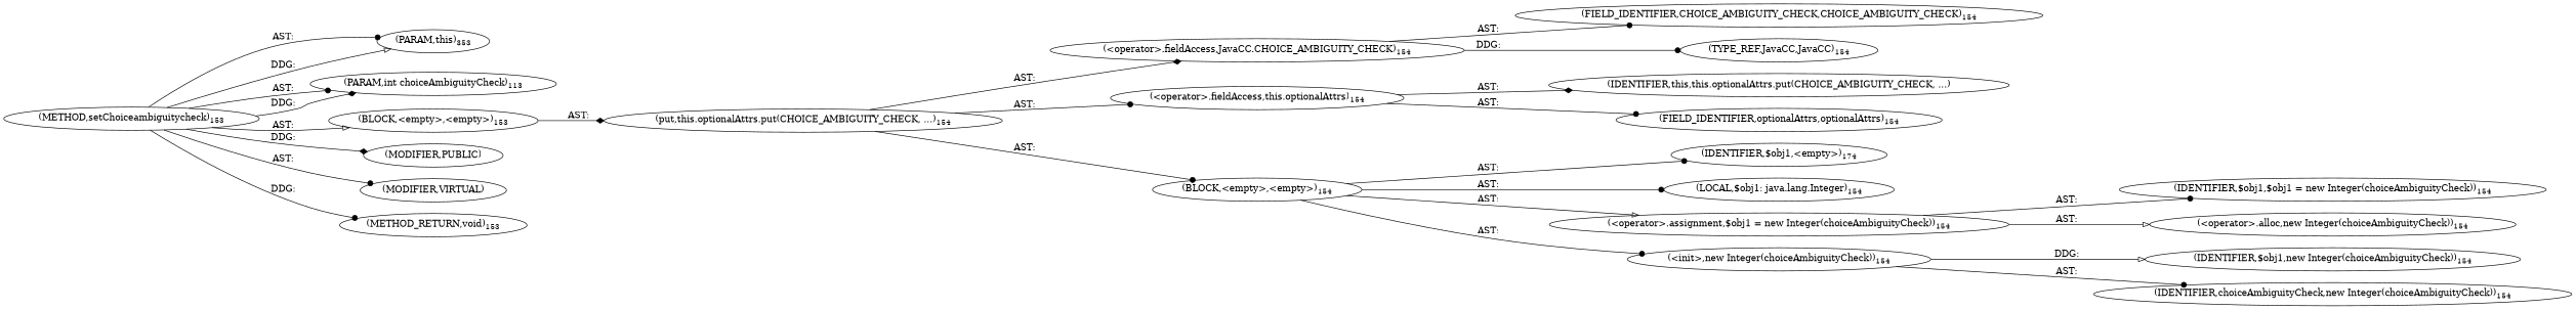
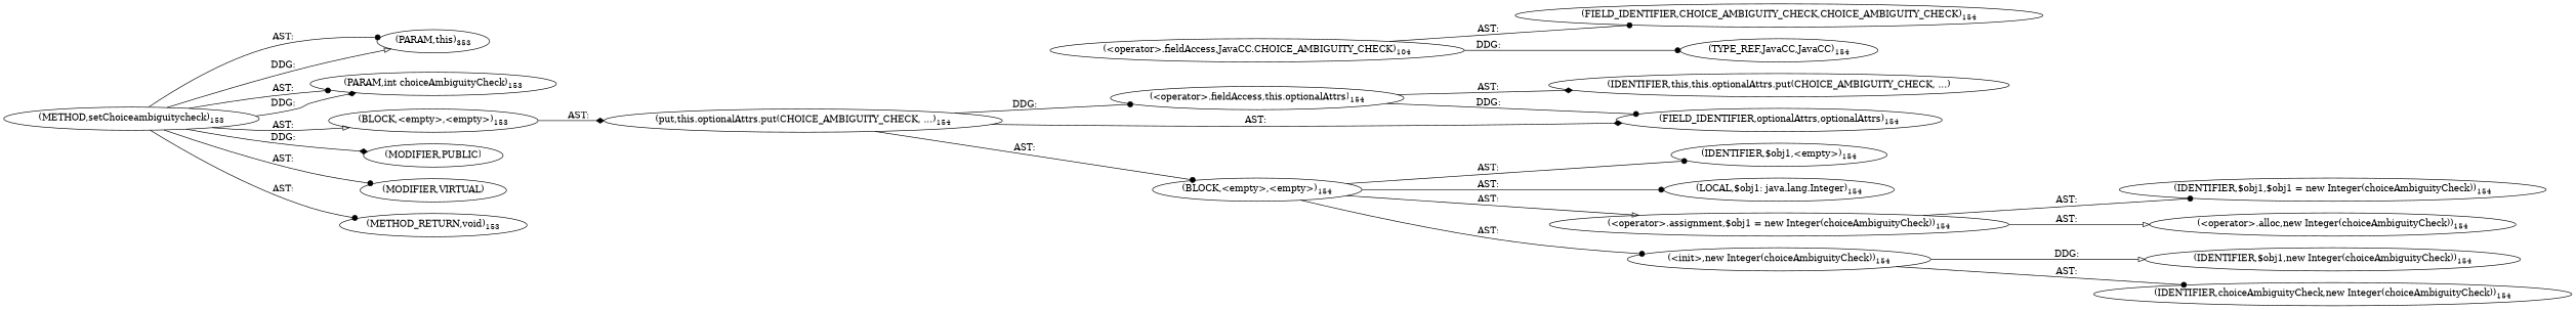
  digraph {
    rankdir=LR
    edge [arrowhead=dot]
    n1 [label=<(METHOD,setChoiceambiguitycheck)<SUB>153</SUB>>]
    n2 [label=<(PARAM,this)<SUB>353</SUB>>]
-   n3 [label=<(PARAM,int choiceAmbiguityCheck)<SUB>113</SUB>>]
+   n3 [label=<(PARAM,int choiceAmbiguityCheck)<SUB>153</SUB>>]
    n4 [label=<(BLOCK,&lt;empty&gt;,&lt;empty&gt;)<SUB>153</SUB>>]
    n5 [label=<(MODIFIER,PUBLIC)>]
    n6 [label=<(MODIFIER,VIRTUAL)>]
    n7 [label=<(METHOD_RETURN,void)<SUB>153</SUB>>]
    n8 [label=<(put,this.optionalAttrs.put(CHOICE_AMBIGUITY_CHECK, ...)<SUB>154</SUB>>]
    n9 [label=<(&lt;operator&gt;.fieldAccess,this.optionalAttrs)<SUB>154</SUB>>]
-   n10 [label=<(&lt;operator&gt;.fieldAccess,JavaCC.CHOICE_AMBIGUITY_CHECK)<SUB>154</SUB>>]
+   n10 [label=<(&lt;operator&gt;.fieldAccess,JavaCC.CHOICE_AMBIGUITY_CHECK)<SUB>104</SUB>>]
    n11 [label=<(BLOCK,&lt;empty&gt;,&lt;empty&gt;)<SUB>154</SUB>>]
    n12 [label=<(IDENTIFIER,this,this.optionalAttrs.put(CHOICE_AMBIGUITY_CHECK, ...)>]
    n13 [label=<(FIELD_IDENTIFIER,optionalAttrs,optionalAttrs)<SUB>154</SUB>>]
    n14 [label=<(TYPE_REF,JavaCC,JavaCC)<SUB>154</SUB>>]
    n15 [label=<(FIELD_IDENTIFIER,CHOICE_AMBIGUITY_CHECK,CHOICE_AMBIGUITY_CHECK)<SUB>154</SUB>>]
    n16 [label=<(LOCAL,$obj1: java.lang.Integer)<SUB>154</SUB>>]
    n17 [label=<(&lt;operator&gt;.assignment,$obj1 = new Integer(choiceAmbiguityCheck))<SUB>154</SUB>>]
    n18 [label=<(&lt;init&gt;,new Integer(choiceAmbiguityCheck))<SUB>154</SUB>>]
-   n19 [label=<(IDENTIFIER,$obj1,&lt;empty&gt;)<SUB>174</SUB>>]
+   n19 [label=<(IDENTIFIER,$obj1,&lt;empty&gt;)<SUB>154</SUB>>]
    n20 [label=<(IDENTIFIER,$obj1,$obj1 = new Integer(choiceAmbiguityCheck))<SUB>154</SUB>>]
    n21 [label=<(&lt;operator&gt;.alloc,new Integer(choiceAmbiguityCheck))<SUB>154</SUB>>]
    n22 [label=<(IDENTIFIER,$obj1,new Integer(choiceAmbiguityCheck))<SUB>154</SUB>>]
    n23 [label=<(IDENTIFIER,choiceAmbiguityCheck,new Integer(choiceAmbiguityCheck))<SUB>154</SUB>>]
    n1 -> n2 [label="AST: "]
    n1 -> n2 [arrowhead=onormal label="DDG: "]
    n1 -> n3 [label="AST: "]
    n1 -> n3 [arrowhead=diamond label="DDG: "]
    n1 -> n4 [arrowhead=onormal label="AST: "]
    n1 -> n5 [arrowhead=diamond label="DDG: "]
    n1 -> n6 [label="AST: "]
-   n1 -> n7 [label="DDG: "]
+   n1 -> n7 [label="AST: "]
    n4 -> n8 [arrowhead=diamond label="AST: "]
-   n8 -> n9 [label="AST: "]
-   n8 -> n10 [arrowhead=diamond label="AST: "]
+   n8 -> n9 [label="DDG: "]
+   n8 -> n13 [arrowhead=diamond label="AST: "]
    n8 -> n11 [label="AST: "]
    n9 -> n12 [arrowhead=diamond label="AST: "]
-   n9 -> n13 [label="AST: "]
+   n9 -> n13 [label="DDG: "]
    n10 -> n14 [label="DDG: "]
    n10 -> n15 [label="AST: "]
    n11 -> n16 [label="AST: "]
    n11 -> n17 [arrowhead=onormal label="AST: "]
    n11 -> n18 [label="AST: "]
    n11 -> n19 [label="AST: "]
    n17 -> n20 [label="AST: "]
    n17 -> n21 [arrowhead=onormal label="AST: "]
    n18 -> n22 [arrowhead=onormal label="DDG: "]
    n18 -> n23 [label="AST: "]
  }
